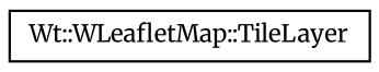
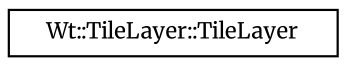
  digraph {
    rankdir=LR
    fontname=Merriweather
-   n1 [color=black fillcolor=white fontname=Merriweather fontsize=10 height=0.2 label="Wt::WLeafletMap::TileLayer" shape=record style=filled width=0.4]
+   n1 [color=black fillcolor=white fontname=Merriweather fontsize=10 height=0.2 label="Wt::TileLayer::TileLayer" shape=record style=filled width=0.4]
  }
